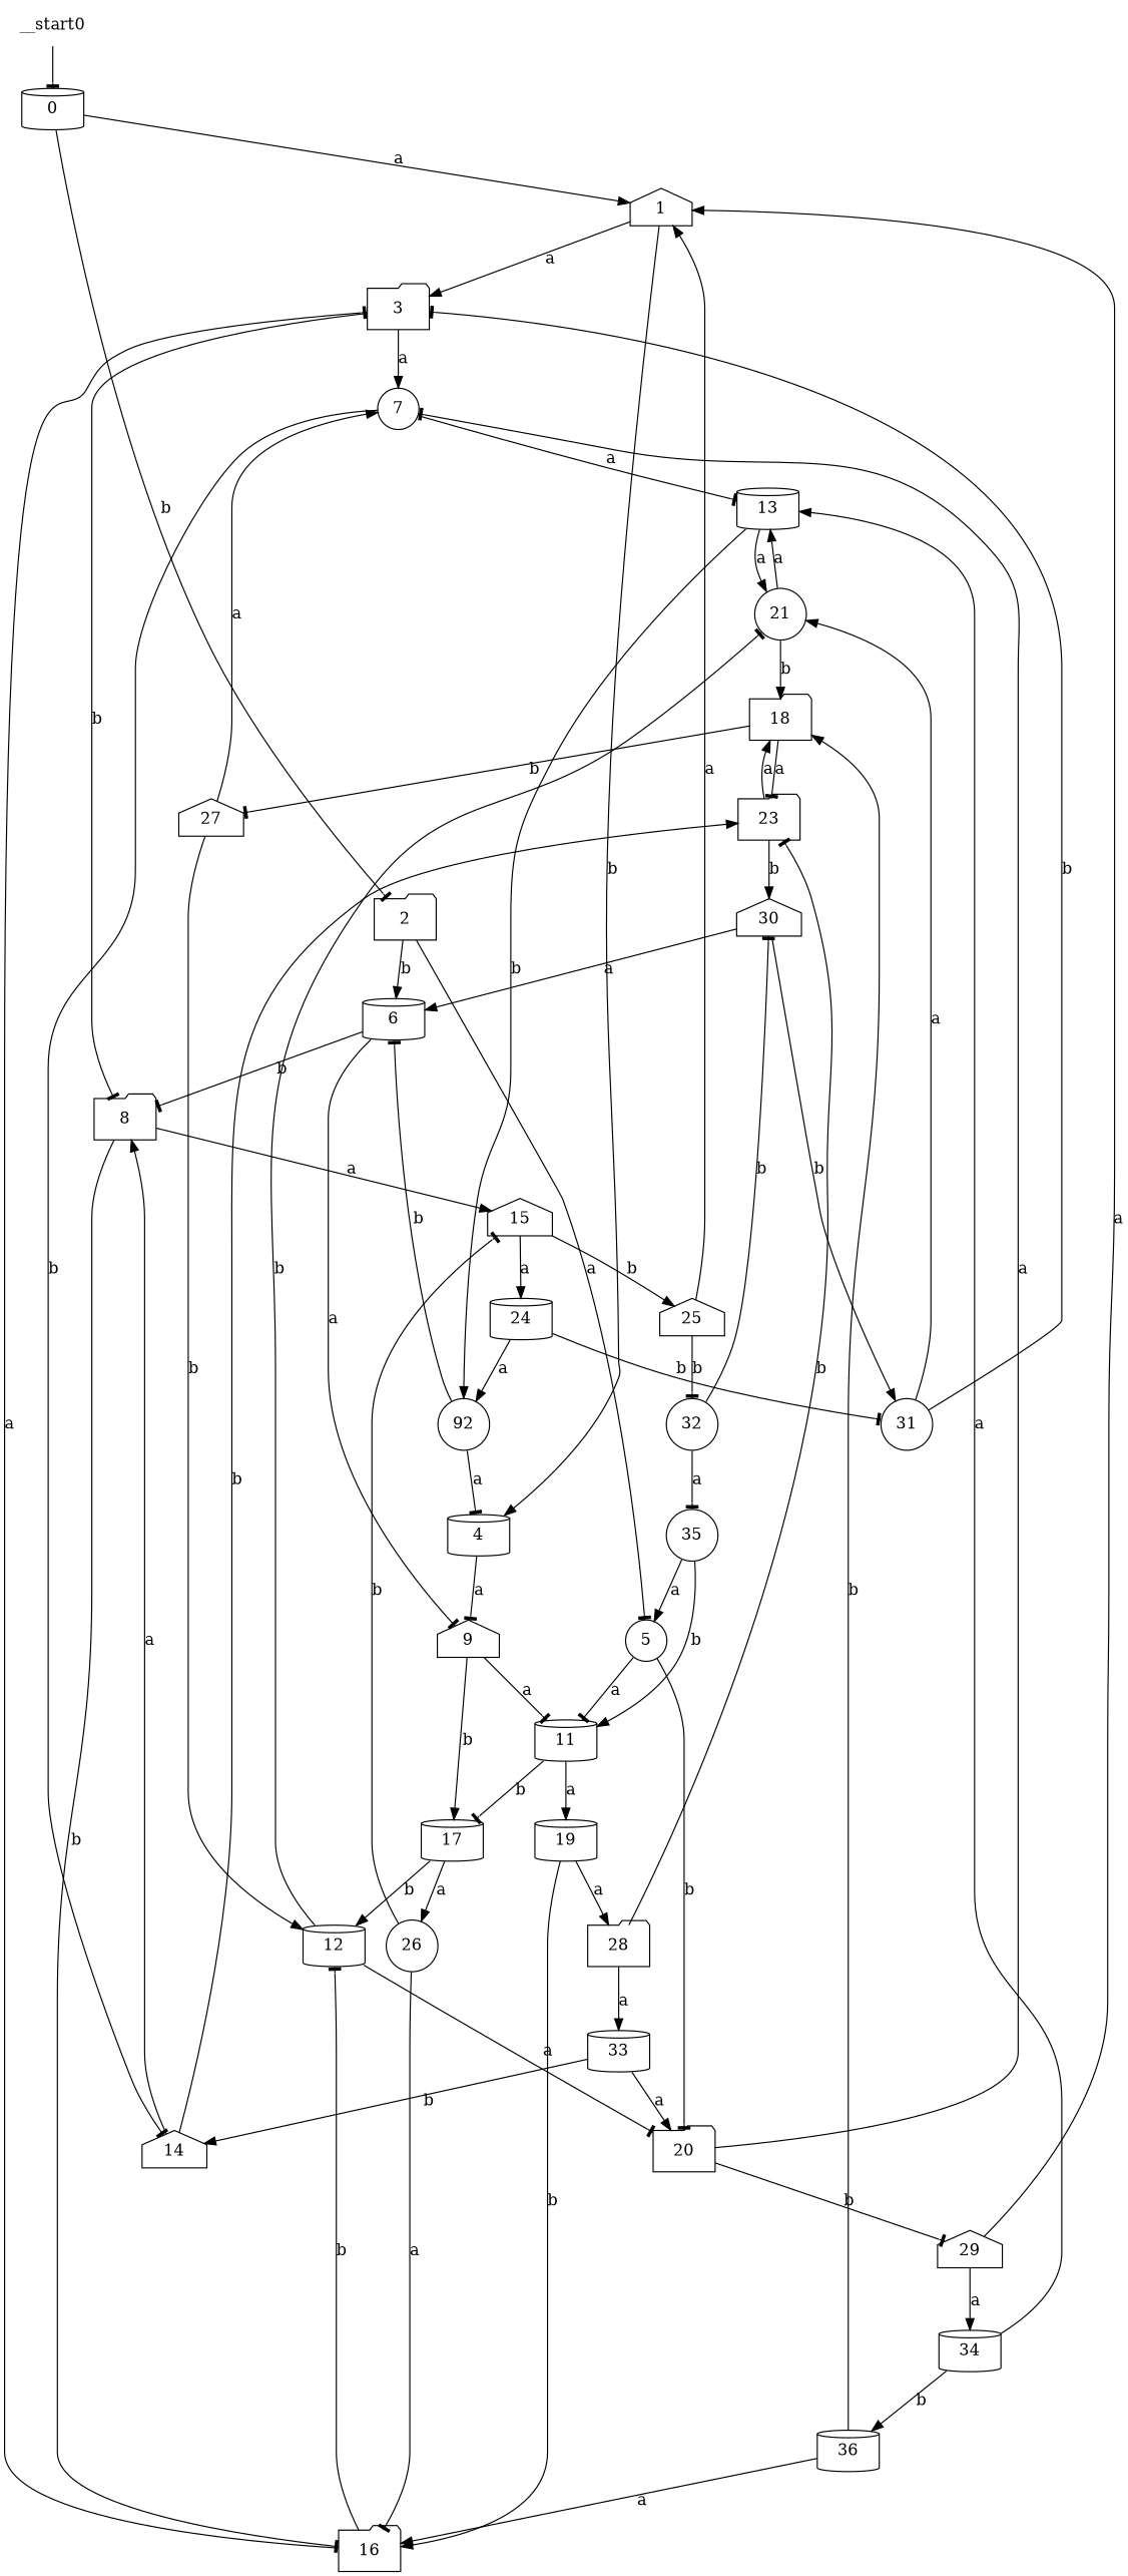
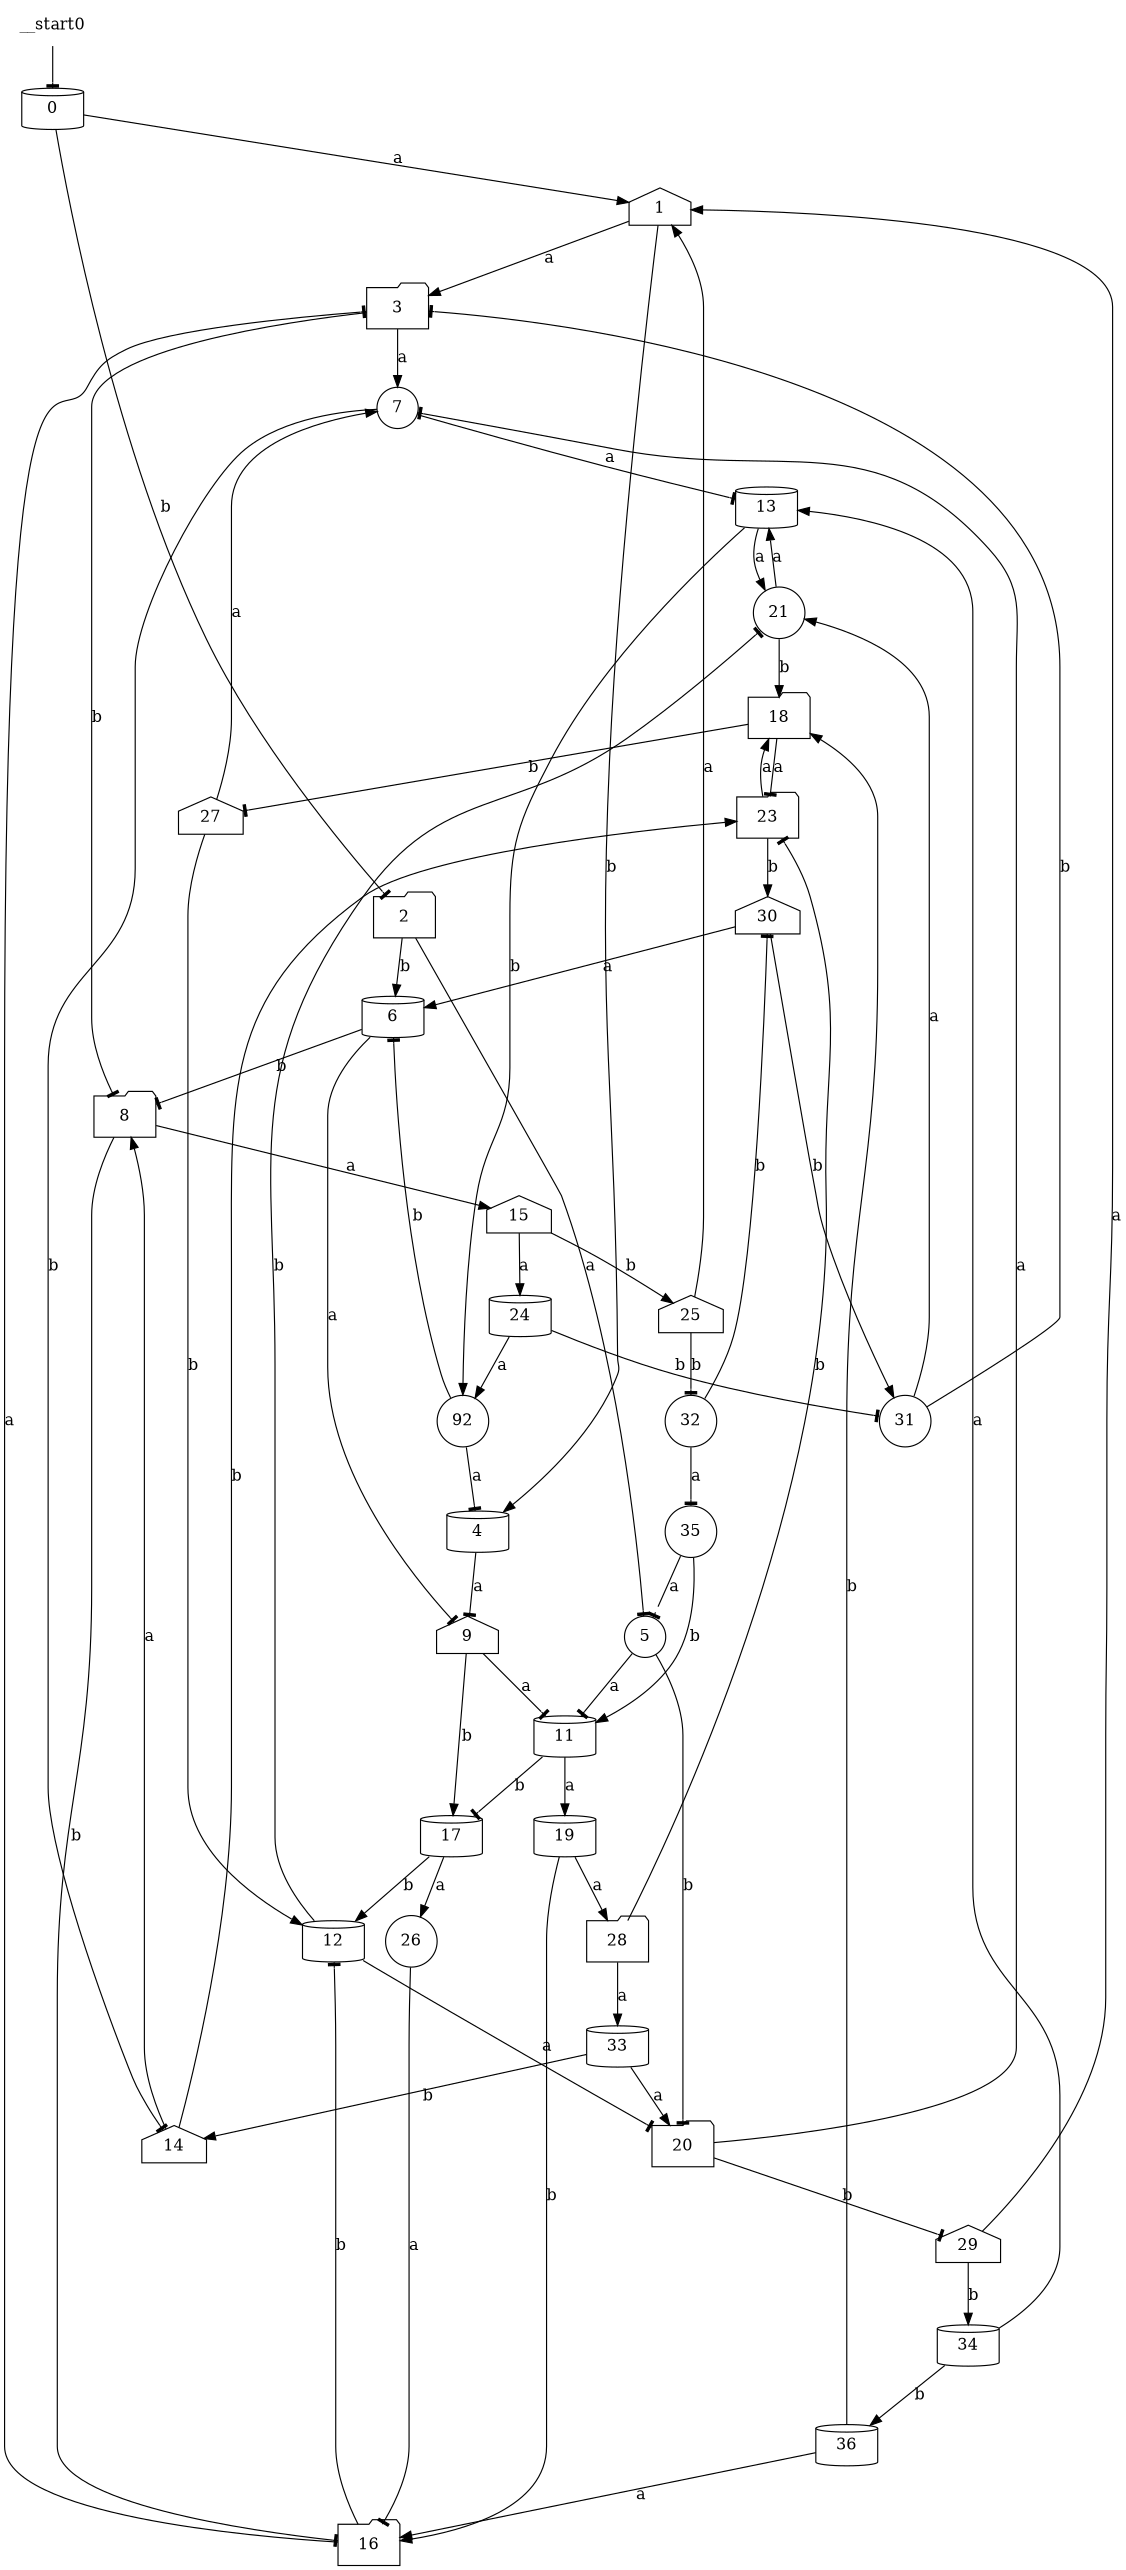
  digraph {
    node [shape=cylinder]
    edge [arrowhead=normal]
    __start0 [shape=none]
    0
    1 [shape=house]
    2 [shape=folder]
    3 [shape=folder]
    4
    5 [shape=circle]
    6
    7 [shape=circle]
    8 [shape=folder]
    9 [shape=house]
    11
    20 [shape=folder]
    13
    14 [shape=house]
    15 [shape=house]
    16 [shape=folder]
    17
    19
    12
    21 [shape=circle]
    n22 [label=92 shape=circle]
    23 [shape=folder]
    24
    25 [shape=house]
    26 [shape=circle]
    18 [shape=folder]
    27 [shape=house]
    28 [shape=folder]
    29 [shape=house]
    30 [shape=house]
    31 [shape=circle]
    32 [shape=circle]
    33
    34
    35 [shape=circle]
    36
    __start0 -> 0 [arrowhead=tee]
    0 -> 1 [label=a]
    0 -> 2 [arrowhead=tee label=b]
    1 -> 3 [label=a]
    1 -> 4 [label=b]
    2 -> 5 [arrowhead=tee label=a]
    2 -> 6 [label=b]
    3 -> 7 [label=a]
    3 -> 8 [arrowhead=tee label=b]
    4 -> 9 [arrowhead=tee label=a]
    5 -> 11 [arrowhead=tee label=a]
    5 -> 20 [arrowhead=tee label=b]
    6 -> 8 [arrowhead=tee label=b]
    6 -> 9 [arrowhead=tee label=a]
    7 -> 13 [arrowhead=tee label=a]
    7 -> 14 [arrowhead=tee label=b]
    8 -> 15 [label=a]
    8 -> 16 [arrowhead=tee label=b]
    9 -> 11 [arrowhead=tee label=a]
    9 -> 17 [label=b]
    11 -> 17 [arrowhead=tee label=b]
    11 -> 19 [label=a]
    20 -> 7 [arrowhead=tee label=a]
    20 -> 29 [arrowhead=tee label=b]
    13 -> 21 [label=a]
    13 -> n22 [label=b]
    14 -> 8 [label=a]
    14 -> 23 [label=b]
    15 -> 24 [label=a]
    15 -> 25 [label=b]
    16 -> 3 [arrowhead=tee label=a]
    16 -> 12 [arrowhead=tee label=b]
    17 -> 12 [label=b]
    17 -> 26 [label=a]
    19 -> 16 [label=b]
    19 -> 28 [label=a]
    12 -> 20 [arrowhead=tee label=a]
    12 -> 21 [arrowhead=tee label=b]
    21 -> 13 [label=a]
    21 -> 18 [label=b]
    n22 -> 4 [arrowhead=tee label=a]
    n22 -> 6 [arrowhead=tee label=b]
    23 -> 18 [label=a]
    23 -> 30 [label=b]
    24 -> n22 [label=a]
    24 -> 31 [arrowhead=tee label=b]
    25 -> 1 [label=a]
    25 -> 32 [arrowhead=tee label=b]
-   26 -> 15 [arrowhead=tee label=b]
    26 -> 16 [arrowhead=tee label=a]
    18 -> 23 [arrowhead=tee label=a]
    18 -> 27 [arrowhead=tee label=b]
    27 -> 7 [label=a]
    27 -> 12 [label=b]
    28 -> 23 [arrowhead=tee label=b]
    28 -> 33 [label=a]
    29 -> 1 [label=a]
-   29 -> 34 [label=a]
+   29 -> 34 [label=b]
    30 -> 6 [label=a]
    30 -> 31 [label=b]
    31 -> 3 [arrowhead=tee label=b]
    31 -> 21 [label=a]
    32 -> 30 [arrowhead=tee label=b]
    32 -> 35 [arrowhead=tee label=a]
    33 -> 20 [label=a]
    33 -> 14 [label=b]
    34 -> 13 [label=a]
    34 -> 36 [label=b]
-   35 -> 5 [label=a]
+   35 -> 5 [arrowhead=tee label=a]
    35 -> 11 [label=b]
    36 -> 16 [label=a]
    36 -> 18 [label=b]
  }
